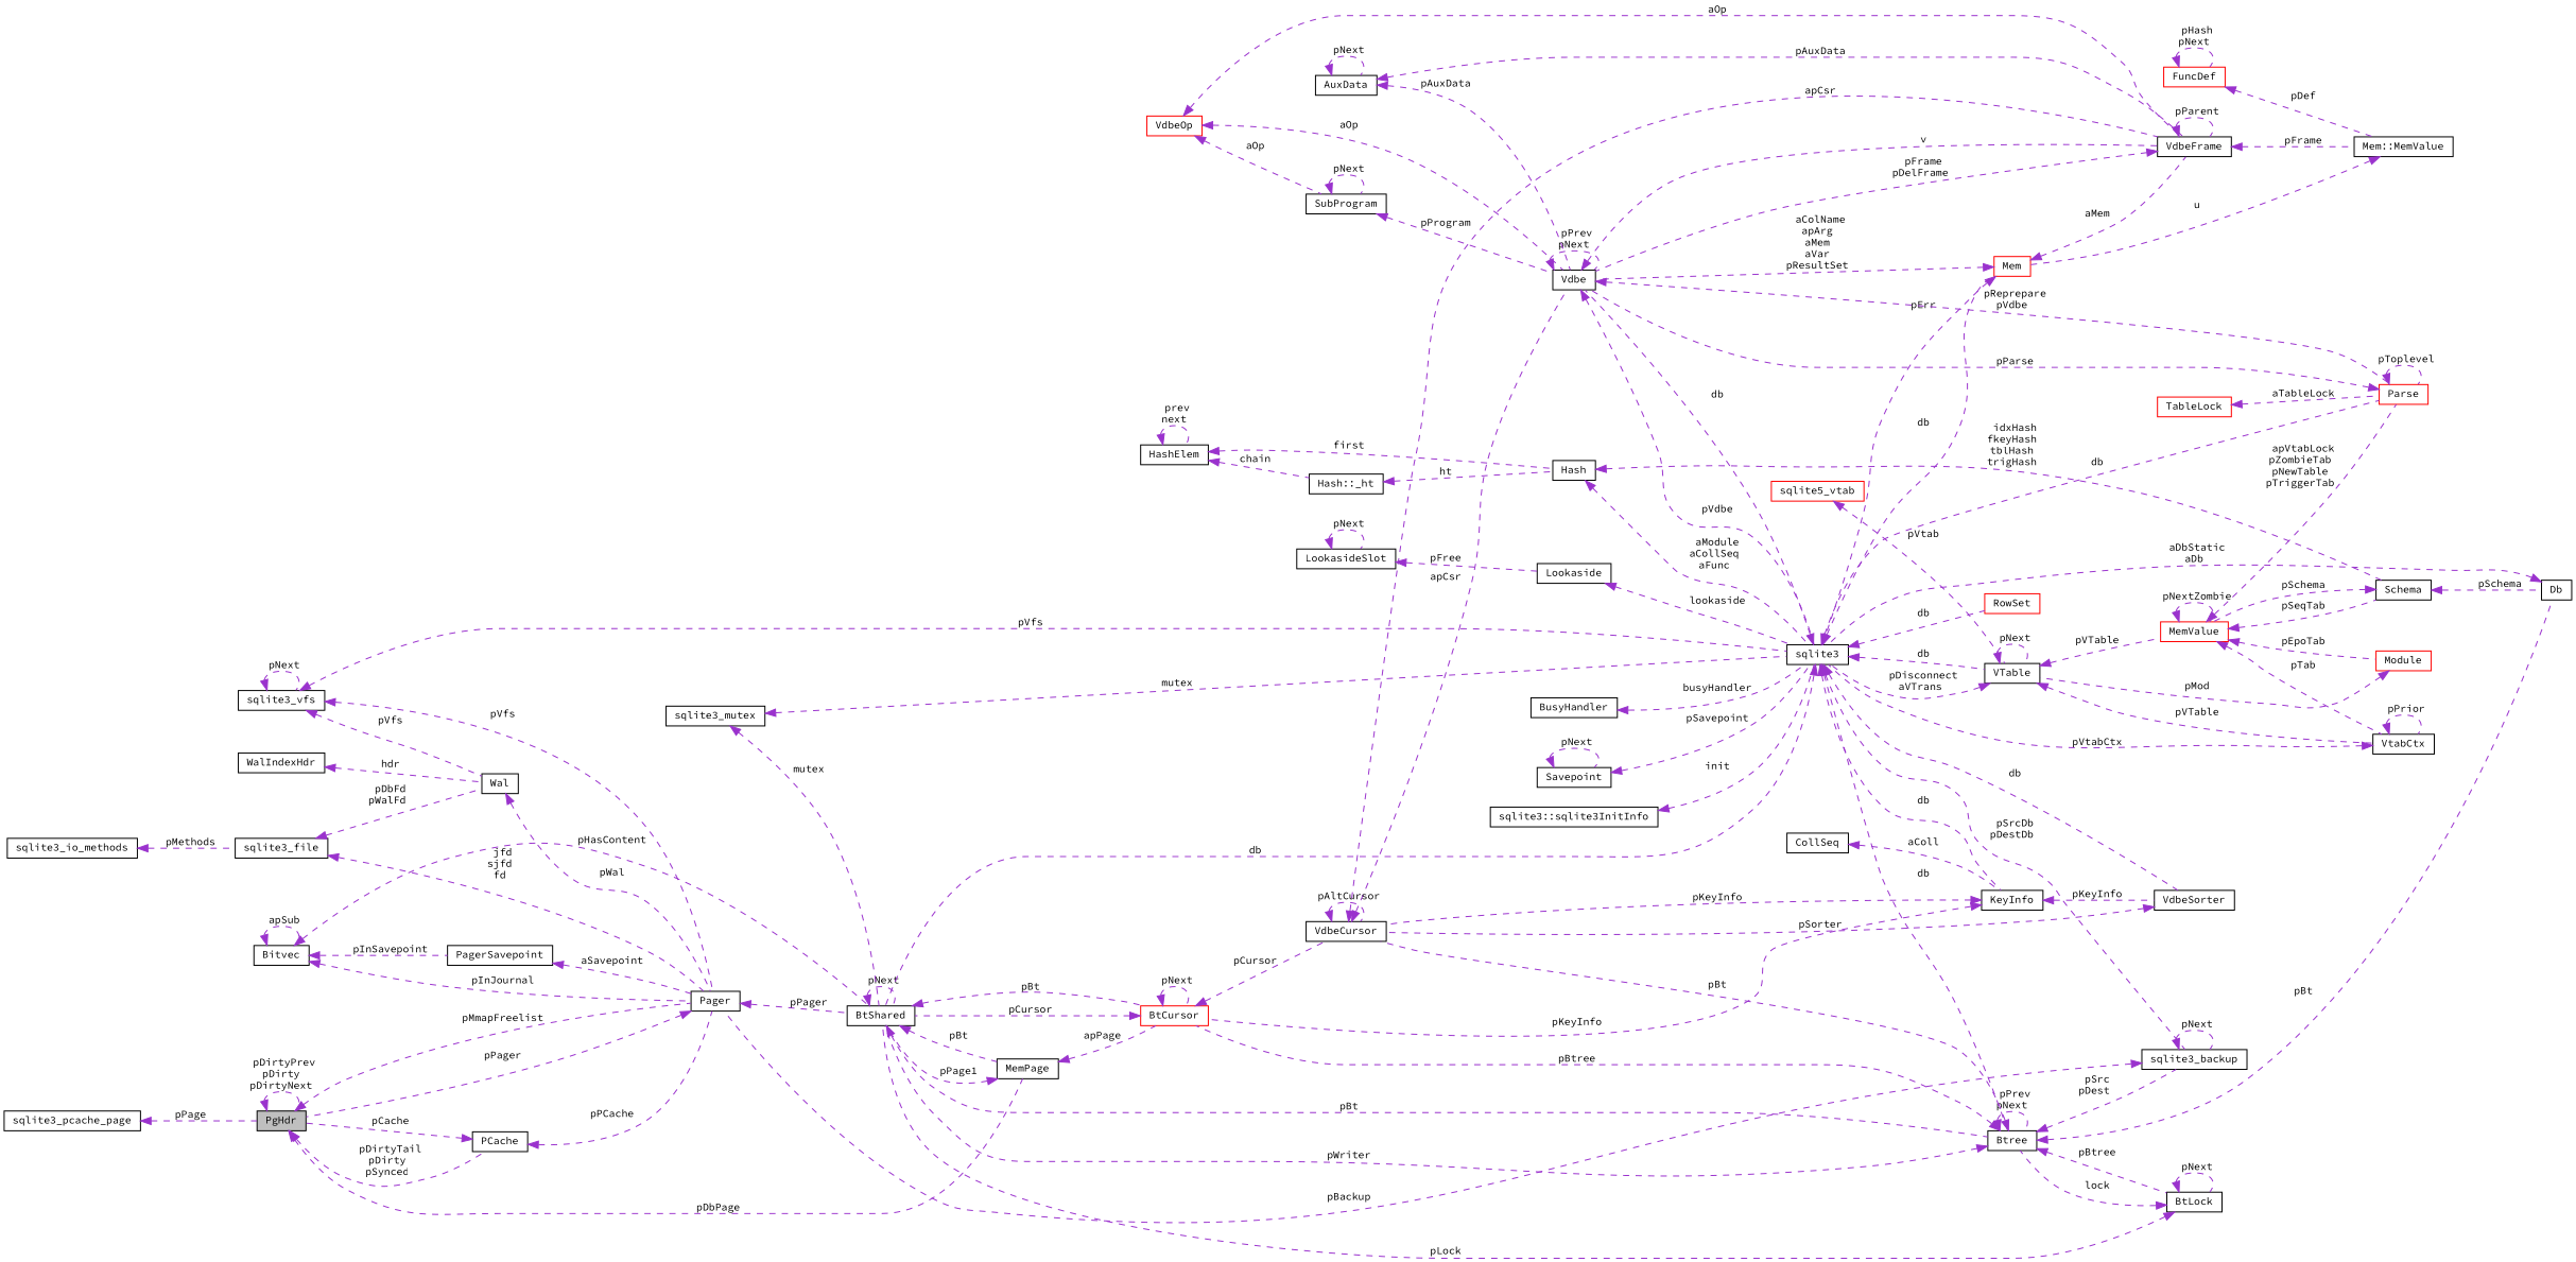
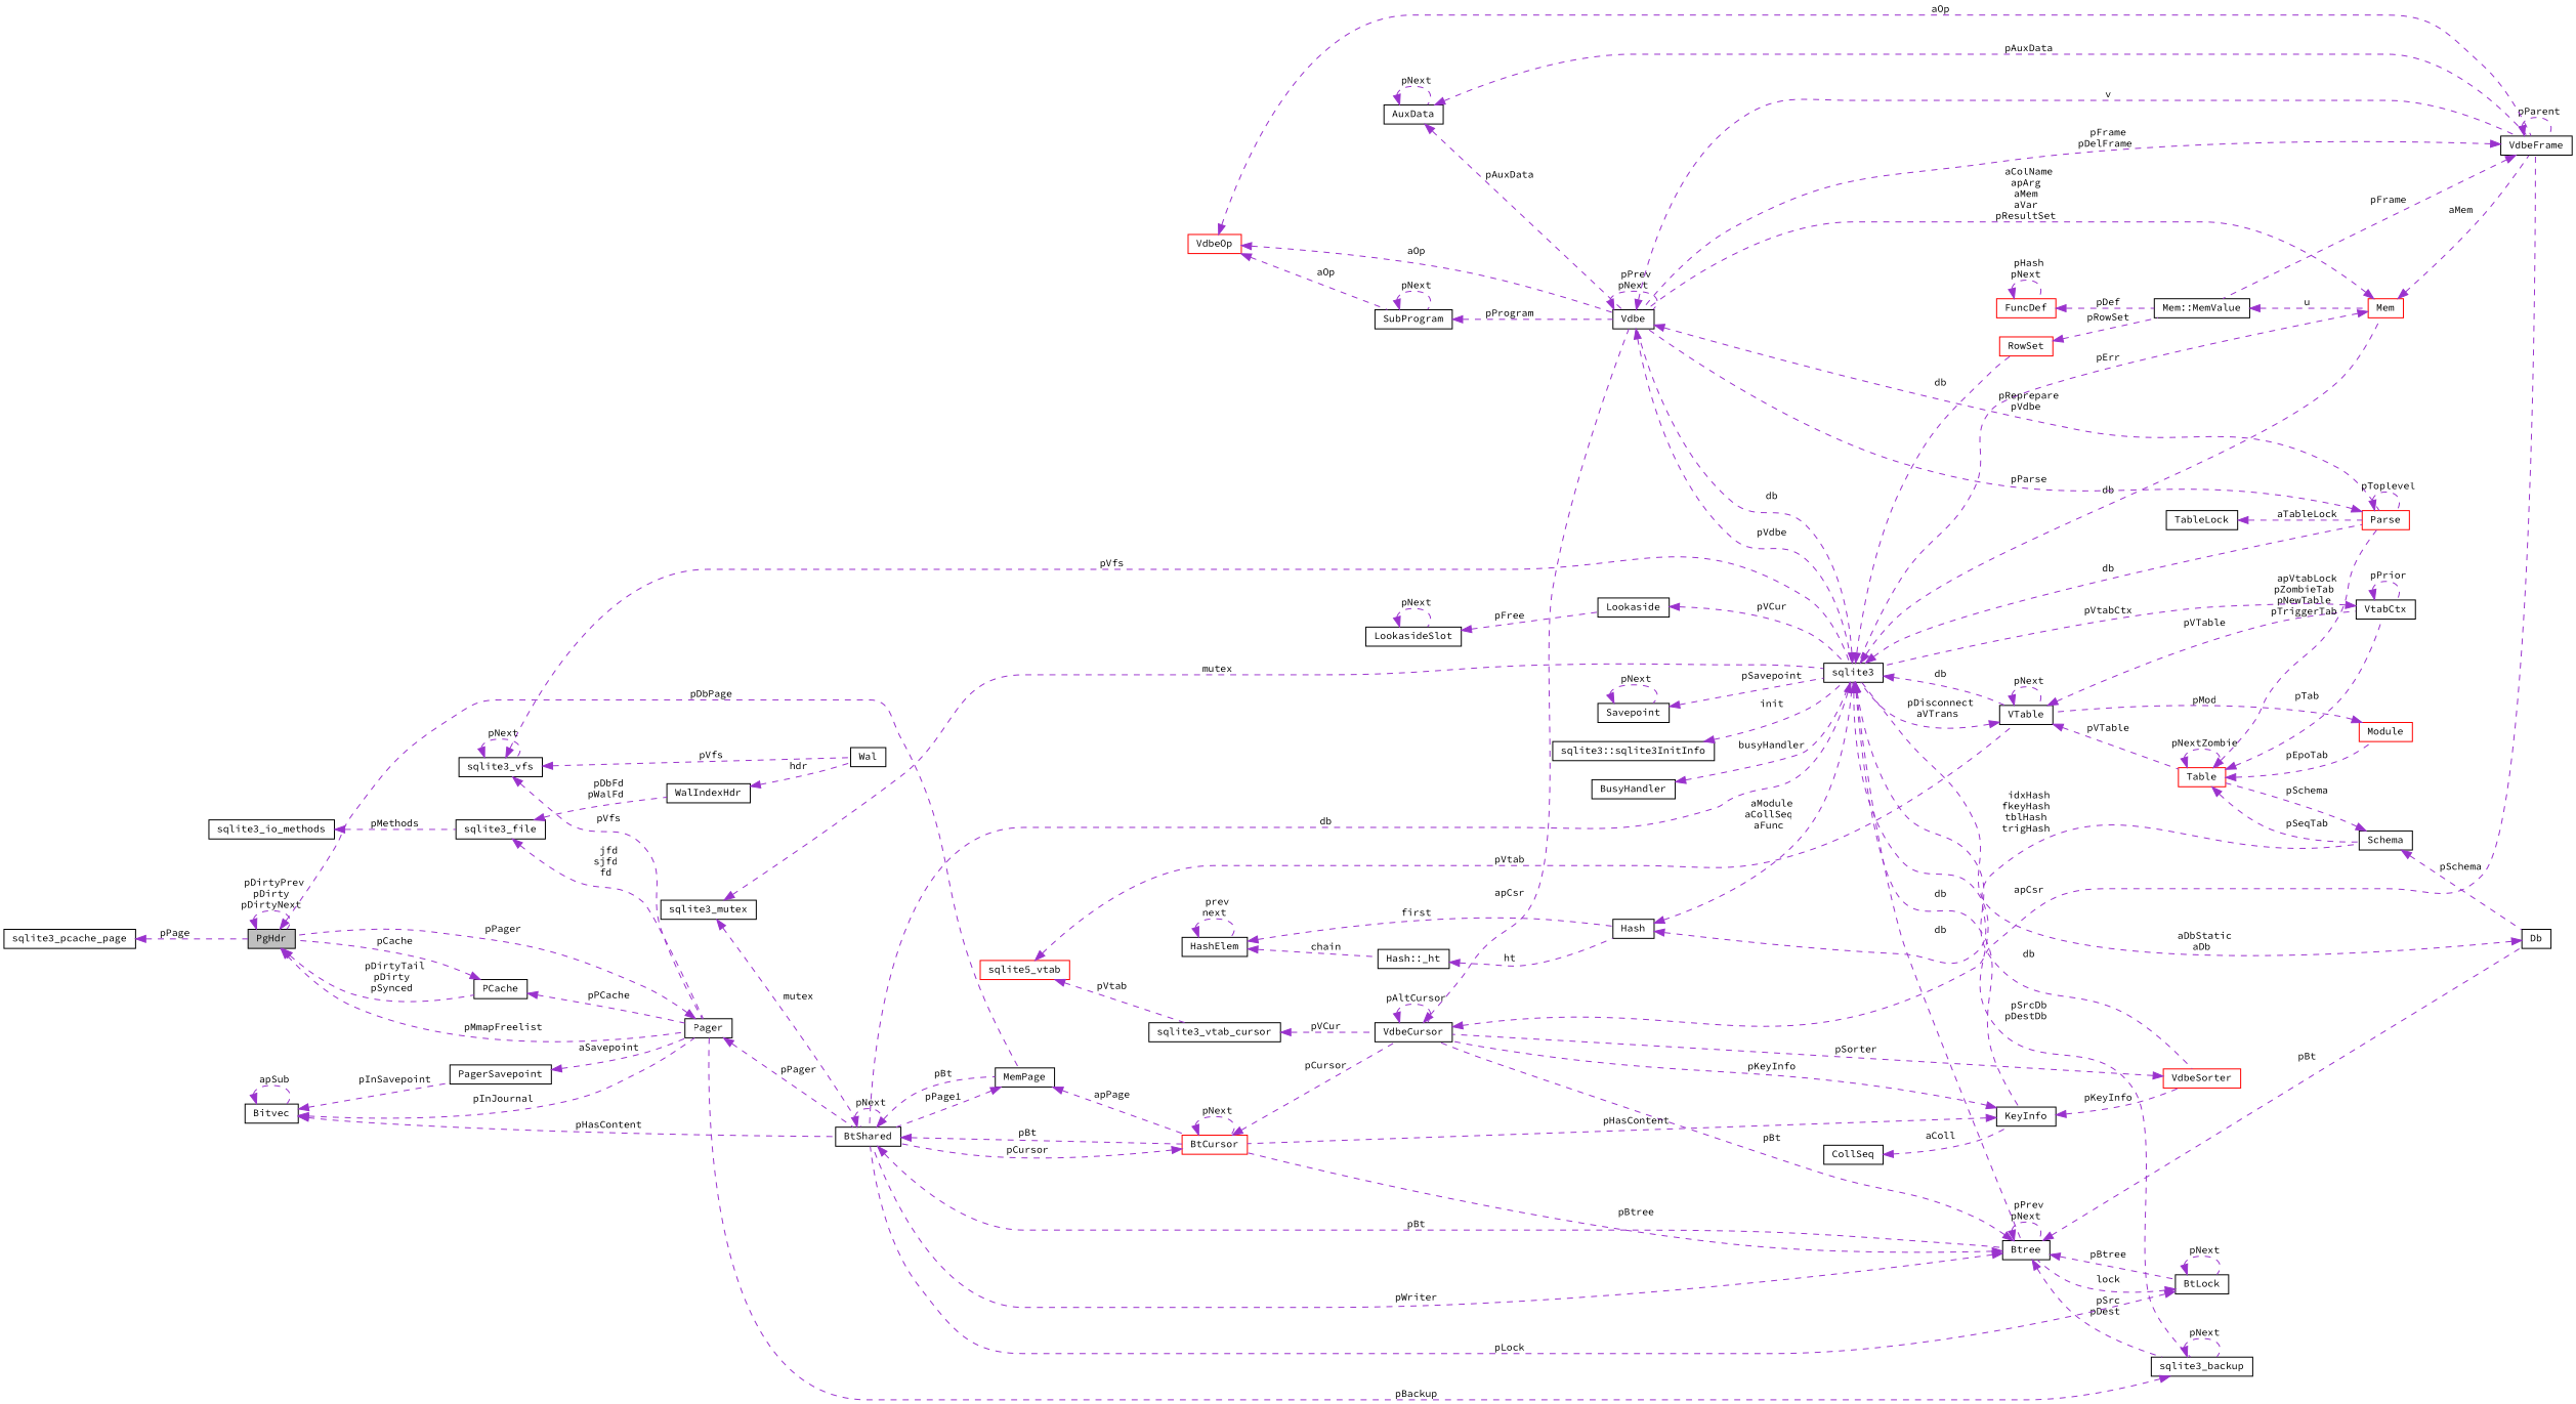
  digraph {
    fontname="Source Code Pro"
    rankdir=LR
    node [color=black fillcolor=white fontname="Source Code Pro" fontsize=10 shape=record style=filled]
    edge [color=darkorchid3 dir=back fontname="Source Code Pro" fontsize=10 labelfontname=Helvetica labelfontsize=10 style=dashed]
    n1 [fillcolor=grey75 fontcolor=black height=0.2 label=PgHdr width=0.4]
    n2 [height=0.2 label=PCache width=0.4]
    n3 [height=0.2 label=Pager width=0.4]
    n4 [height=0.2 label=MemPage width=0.4]
    n5 [height=0.2 label=BtShared width=0.4]
    n6 [color=red height=0.2 label=BtCursor width=0.4]
    n7 [height=0.2 label=sqlite3_pcache_page width=0.4]
    n8 [height=0.2 label=Btree width=0.4]
    n9 [height=0.2 label=sqlite3_backup width=0.4]
    n10 [height=0.2 label=sqlite3 width=0.4]
    n11 [color=red height=0.2 label=Mem width=0.4]
    n12 [height=0.2 label=Vdbe width=0.4]
    n13 [height=0.2 label=KeyInfo width=0.4]
-   n14 [height=0.2 label=VdbeSorter width=0.4]
+   n14 [color=red height=0.2 label=VdbeSorter width=0.4]
    n15 [color=red height=0.2 label=Parse width=0.4]
    n16 [height=0.2 label=VTable width=0.4]
    n17 [color=red height=0.2 label=RowSet width=0.4]
    n18 [height=0.2 label=VdbeFrame width=0.4]
    n19 [height=0.2 label=VdbeCursor width=0.4]
    n20 [height=0.2 label=BtLock width=0.4]
    n21 [height=0.2 label=Db width=0.4]
-   n22 [color=red height=0.2 label=MemValue width=0.4]
+   n22 [color=red height=0.2 label=Table width=0.4]
    n23 [height=0.2 label=VtabCtx width=0.4]
    n24 [height=0.2 label="Mem::MemValue" width=0.4]
    n25 [height=0.2 label=AuxData width=0.4]
    n26 [height=0.2 label=SubProgram width=0.4]
    n27 [color=red height=0.2 label=VdbeOp width=0.4]
    n28 [height=0.2 label=Bitvec width=0.4]
    n29 [height=0.2 label=PagerSavepoint width=0.4]
    n30 [height=0.2 label=sqlite3_mutex width=0.4]
    n31 [height=0.2 label=CollSeq width=0.4]
+   n32 [height=0.2 label=sqlite3_vtab_cursor width=0.4]
    n33 [color=red height=0.2 label=sqlite5_vtab width=0.4]
-   n34 [color=red height=0.2 label=TableLock width=0.4]
+   n34 [height=0.2 label=TableLock width=0.4]
    n35 [height=0.2 label=Schema width=0.4]
    n36 [color=red height=0.2 label=Module width=0.4]
    n37 [height=0.2 label=Hash width=0.4]
    n38 [height=0.2 label="Hash::_ht" width=0.4]
    n39 [height=0.2 label=HashElem width=0.4]
    n40 [color=red height=0.2 label=FuncDef width=0.4]
    n41 [height=0.2 label=Savepoint width=0.4]
    n42 [height=0.2 label=Lookaside width=0.4]
    n43 [height=0.2 label=LookasideSlot width=0.4]
    n44 [height=0.2 label=sqlite3_vfs width=0.4]
    n45 [height=0.2 label=Wal width=0.4]
    n46 [height=0.2 label="sqlite3::sqlite3InitInfo" width=0.4]
    n47 [height=0.2 label=BusyHandler width=0.4]
    n48 [height=0.2 label=sqlite3_file width=0.4]
    n49 [height=0.2 label=sqlite3_io_methods width=0.4]
    n50 [height=0.2 label=WalIndexHdr width=0.4]
    n1 -> n1 [label=" pDirtyPrev\npDirty\npDirtyNext"]
    n1 -> n2 [label=" pDirtyTail\npDirty\npSynced"]
    n1 -> n3 [label=" pMmapFreelist"]
    n1 -> n4 [label=" pDbPage"]
    n2 -> n1 [label=" pCache"]
    n2 -> n3 [label=" pPCache"]
    n3 -> n1 [label=" pPager"]
    n3 -> n5 [label=" pPager"]
    n4 -> n5 [label=" pPage1"]
    n4 -> n6 [label=" apPage"]
    n5 -> n4 [label=" pBt"]
    n5 -> n5 [label=" pNext"]
    n5 -> n6 [label=" pBt"]
    n5 -> n8 [label=" pBt"]
    n6 -> n5 [label=" pCursor"]
    n6 -> n6 [label=" pNext"]
    n6 -> n19 [label=" pCursor"]
    n7 -> n1 [label=" pPage"]
    n8 -> n5 [label=" pWriter"]
    n8 -> n6 [label=" pBtree"]
    n8 -> n8 [label=" pPrev\npNext"]
    n8 -> n9 [label=" pSrc\npDest"]
    n8 -> n19 [label=" pBt"]
    n8 -> n20 [label=" pBtree"]
    n8 -> n21 [label=" pBt"]
    n9 -> n3 [label=" pBackup"]
    n9 -> n9 [label=" pNext"]
    n10 -> n5 [label=" db"]
    n10 -> n8 [label=" db"]
    n10 -> n9 [label=" pSrcDb\npDestDb"]
    n10 -> n11 [label=" db"]
    n10 -> n12 [label=" db"]
    n10 -> n13 [label=" db"]
    n10 -> n14 [label=" db"]
    n10 -> n15 [label=" db"]
    n10 -> n16 [label=" db"]
    n10 -> n17 [label=" db"]
    n11 -> n10 [label=" pErr"]
    n11 -> n12 [label=" aColName\napArg\naMem\naVar\npResultSet"]
    n11 -> n18 [label=" aMem"]
    n12 -> n10 [label=" pVdbe"]
    n12 -> n12 [label=" pPrev\npNext"]
    n12 -> n15 [label=" pReprepare\npVdbe"]
    n12 -> n18 [label=" v"]
-   n13 -> n6 [label=" pKeyInfo"]
+   n13 -> n6 [label=" pHasContent"]
    n13 -> n14 [label=" pKeyInfo"]
    n13 -> n19 [label=" pKeyInfo"]
    n14 -> n19 [label=" pSorter"]
    n15 -> n12 [label=" pParse"]
    n15 -> n15 [label=" pToplevel"]
    n16 -> n10 [label=" pDisconnect\naVTrans"]
    n16 -> n16 [label=" pNext"]
    n16 -> n22 [label=" pVTable"]
    n16 -> n23 [label=" pVTable"]
+   n17 -> n24 [label=" pRowSet"]
    n18 -> n12 [label=" pFrame\npDelFrame"]
    n18 -> n18 [label=" pParent"]
    n18 -> n24 [label=" pFrame"]
    n19 -> n12 [label=" apCsr"]
    n19 -> n18 [label=" apCsr"]
    n19 -> n19 [label=" pAltCursor"]
    n20 -> n5 [label=" pLock"]
    n20 -> n8 [label=" lock"]
    n20 -> n20 [label=" pNext"]
    n21 -> n10 [label=" aDbStatic\naDb"]
    n22 -> n15 [label=" apVtabLock\npZombieTab\npNewTable\npTriggerTab"]
    n22 -> n22 [label=" pNextZombie"]
    n22 -> n23 [label=" pTab"]
    n22 -> n35 [label=" pSeqTab"]
    n22 -> n36 [label=" pEpoTab"]
    n23 -> n10 [label=" pVtabCtx"]
    n23 -> n23 [label=" pPrior"]
    n24 -> n11 [label=" u"]
    n25 -> n12 [label=" pAuxData"]
    n25 -> n18 [label=" pAuxData"]
    n25 -> n25 [label=" pNext"]
    n26 -> n12 [label=" pProgram"]
    n26 -> n26 [label=" pNext"]
    n27 -> n12 [label=" aOp"]
    n27 -> n18 [label=" aOp"]
    n27 -> n26 [label=" aOp"]
    n28 -> n3 [label=" pInJournal"]
    n28 -> n5 [label=" pHasContent"]
    n28 -> n28 [label=" apSub"]
    n28 -> n29 [label=" pInSavepoint"]
    n29 -> n3 [label=" aSavepoint"]
    n30 -> n5 [label=" mutex"]
    n30 -> n10 [label=" mutex"]
    n31 -> n13 [label=" aColl"]
+   n32 -> n19 [label=" pVCur"]
    n33 -> n16 [label=" pVtab"]
+   n33 -> n32 [label=" pVtab"]
    n34 -> n15 [label=" aTableLock"]
    n35 -> n21 [label=" pSchema"]
    n35 -> n22 [label=" pSchema"]
    n36 -> n16 [label=" pMod"]
    n37 -> n10 [label=" aModule\naCollSeq\naFunc"]
    n37 -> n35 [label=" idxHash\nfkeyHash\ntblHash\ntrigHash"]
    n38 -> n37 [label=" ht"]
    n39 -> n37 [label=" first"]
    n39 -> n38 [label=" chain"]
    n39 -> n39 [label=" prev\nnext"]
    n40 -> n24 [label=" pDef"]
    n40 -> n40 [label=" pHash\npNext"]
    n41 -> n10 [label=" pSavepoint"]
    n41 -> n41 [label=" pNext"]
-   n42 -> n10 [label=" lookaside"]
+   n42 -> n10 [label=" pVCur"]
    n43 -> n42 [label=" pFree"]
    n43 -> n43 [label=" pNext"]
    n44 -> n3 [label=" pVfs"]
    n44 -> n10 [label=" pVfs"]
    n44 -> n44 [label=" pNext"]
    n44 -> n45 [label=" pVfs"]
-   n45 -> n3 [label=" pWal"]
    n46 -> n10 [label=" init"]
    n47 -> n10 [label=" busyHandler"]
    n48 -> n3 [label=" jfd\nsjfd\nfd"]
-   n48 -> n45 [label=" pDbFd\npWalFd"]
+   n48 -> n50 [label=" pDbFd\npWalFd"]
    n49 -> n48 [label=" pMethods"]
    n50 -> n45 [label=" hdr"]
  }
